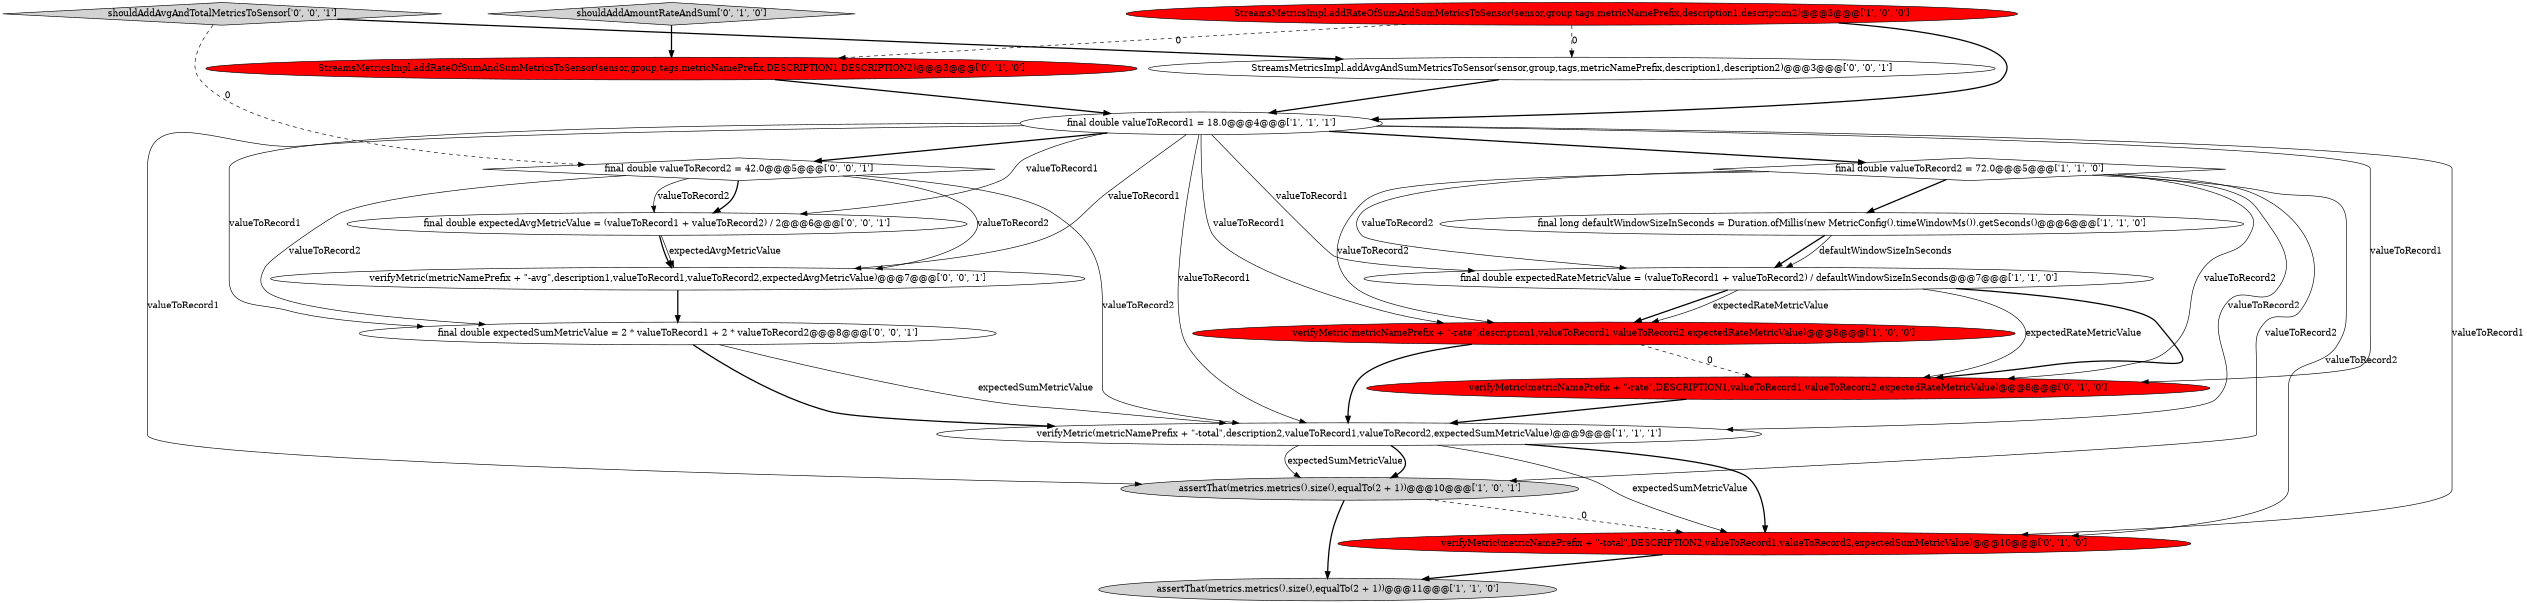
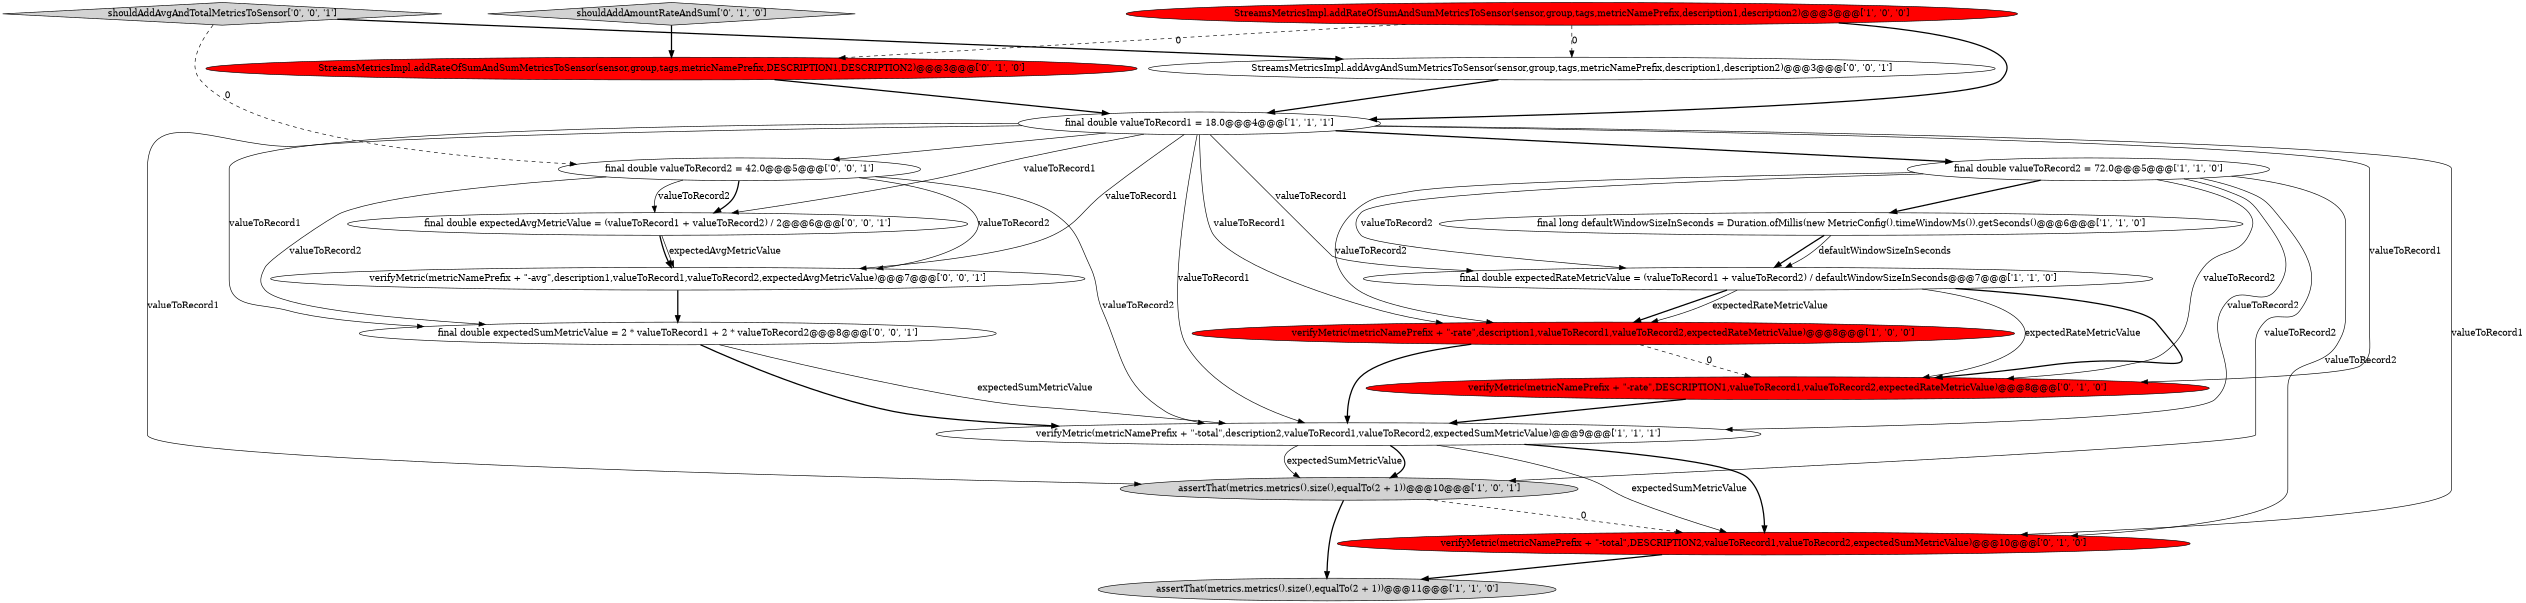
  digraph {
    node [fillcolor=white shape=ellipse style=filled]
    edge [style=solid]
    n1 [fillcolor=red label="StreamsMetricsImpl.addRateOfSumAndSumMetricsToSensor(sensor,group,tags,metricNamePrefix,description1,description2)@@@3@@@['1', '0', '0']"]
    n2 [label="StreamsMetricsImpl.addAvgAndSumMetricsToSensor(sensor,group,tags,metricNamePrefix,description1,description2)@@@3@@@['0', '0', '1']"]
    n3 [fillcolor=red label="StreamsMetricsImpl.addRateOfSumAndSumMetricsToSensor(sensor,group,tags,metricNamePrefix,DESCRIPTION1,DESCRIPTION2)@@@3@@@['0', '1', '0']"]
    n4 [label="final double valueToRecord1 = 18.0@@@4@@@['1', '1', '1']"]
    n5 [label="final double expectedAvgMetricValue = (valueToRecord1 + valueToRecord2) / 2@@@6@@@['0', '0', '1']"]
    n6 [label="verifyMetric(metricNamePrefix + \"-avg\",description1,valueToRecord1,valueToRecord2,expectedAvgMetricValue)@@@7@@@['0', '0', '1']"]
    n7 [label="final double expectedRateMetricValue = (valueToRecord1 + valueToRecord2) / defaultWindowSizeInSeconds@@@7@@@['1', '1', '0']"]
    n8 [fillcolor=red label="verifyMetric(metricNamePrefix + \"-rate\",DESCRIPTION1,valueToRecord1,valueToRecord2,expectedRateMetricValue)@@@8@@@['0', '1', '0']"]
    n9 [fillcolor=red label="verifyMetric(metricNamePrefix + \"-rate\",description1,valueToRecord1,valueToRecord2,expectedRateMetricValue)@@@8@@@['1', '0', '0']"]
-   n10 [label="final double valueToRecord2 = 72.0@@@5@@@['1', '1', '0']" shape=diamond]
+   n10 [label="final double valueToRecord2 = 72.0@@@5@@@['1', '1', '0']"]
    n11 [fillcolor=red label="verifyMetric(metricNamePrefix + \"-total\",DESCRIPTION2,valueToRecord1,valueToRecord2,expectedSumMetricValue)@@@10@@@['0', '1', '0']"]
-   n12 [label="final double valueToRecord2 = 42.0@@@5@@@['0', '0', '1']" shape=diamond]
+   n12 [label="final double valueToRecord2 = 42.0@@@5@@@['0', '0', '1']"]
    n13 [label="verifyMetric(metricNamePrefix + \"-total\",description2,valueToRecord1,valueToRecord2,expectedSumMetricValue)@@@9@@@['1', '1', '1']"]
    n14 [fillcolor=lightgray label="assertThat(metrics.metrics().size(),equalTo(2 + 1))@@@10@@@['1', '0', '1']"]
    n15 [label="final double expectedSumMetricValue = 2 * valueToRecord1 + 2 * valueToRecord2@@@8@@@['0', '0', '1']"]
    n16 [fillcolor=lightgray label="shouldAddAmountRateAndSum['0', '1', '0']" shape=diamond]
    n17 [fillcolor=lightgray label="shouldAddAvgAndTotalMetricsToSensor['0', '0', '1']" shape=diamond]
    n18 [fillcolor=lightgray label="assertThat(metrics.metrics().size(),equalTo(2 + 1))@@@11@@@['1', '1', '0']"]
    n19 [label="final long defaultWindowSizeInSeconds = Duration.ofMillis(new MetricConfig().timeWindowMs()).getSeconds()@@@6@@@['1', '1', '0']"]
    n1 -> n2 [label=0 style=dashed]
    n1 -> n3 [label=0 style=dashed]
    n1 -> n4 [style=bold]
    n2 -> n4 [style=bold]
    n3 -> n4 [style=bold]
    n4 -> n5 [label=valueToRecord1]
    n4 -> n6 [label=valueToRecord1]
    n4 -> n7 [label=valueToRecord1]
    n4 -> n8 [label=valueToRecord1]
    n4 -> n9 [label=valueToRecord1]
    n4 -> n10 [style=bold]
    n4 -> n11 [label=valueToRecord1]
-   n4 -> n12 [style=bold]
+   n4 -> n12
    n4 -> n13 [label=valueToRecord1]
    n4 -> n14 [label=valueToRecord1]
    n4 -> n15 [label=valueToRecord1]
    n5 -> n6 [label=expectedAvgMetricValue]
    n5 -> n6 [style=bold]
    n6 -> n15 [style=bold]
    n7 -> n8 [style=bold]
    n7 -> n8 [label=expectedRateMetricValue]
    n7 -> n9 [style=bold]
    n7 -> n9 [label=expectedRateMetricValue]
    n8 -> n13 [style=bold]
    n9 -> n8 [label=0 style=dashed]
    n9 -> n13 [style=bold]
    n10 -> n7 [label=valueToRecord2]
    n10 -> n8 [label=valueToRecord2]
    n10 -> n9 [label=valueToRecord2]
    n10 -> n11 [label=valueToRecord2]
    n10 -> n13 [label=valueToRecord2]
    n10 -> n14 [label=valueToRecord2]
    n10 -> n19 [style=bold]
    n11 -> n18 [style=bold]
    n12 -> n5 [label=valueToRecord2]
    n12 -> n5 [style=bold]
    n12 -> n6 [label=valueToRecord2]
    n12 -> n13 [label=valueToRecord2]
    n12 -> n15 [label=valueToRecord2]
    n13 -> n11 [label=expectedSumMetricValue]
    n13 -> n11 [style=bold]
    n13 -> n14 [label=expectedSumMetricValue]
    n13 -> n14 [style=bold]
    n14 -> n11 [label=0 style=dashed]
    n14 -> n18 [style=bold]
    n15 -> n13 [style=bold]
    n15 -> n13 [label=expectedSumMetricValue]
    n16 -> n3 [style=bold]
    n17 -> n2 [style=bold]
    n17 -> n12 [label=0 style=dashed]
    n19 -> n7 [style=bold]
    n19 -> n7 [label=defaultWindowSizeInSeconds]
  }
